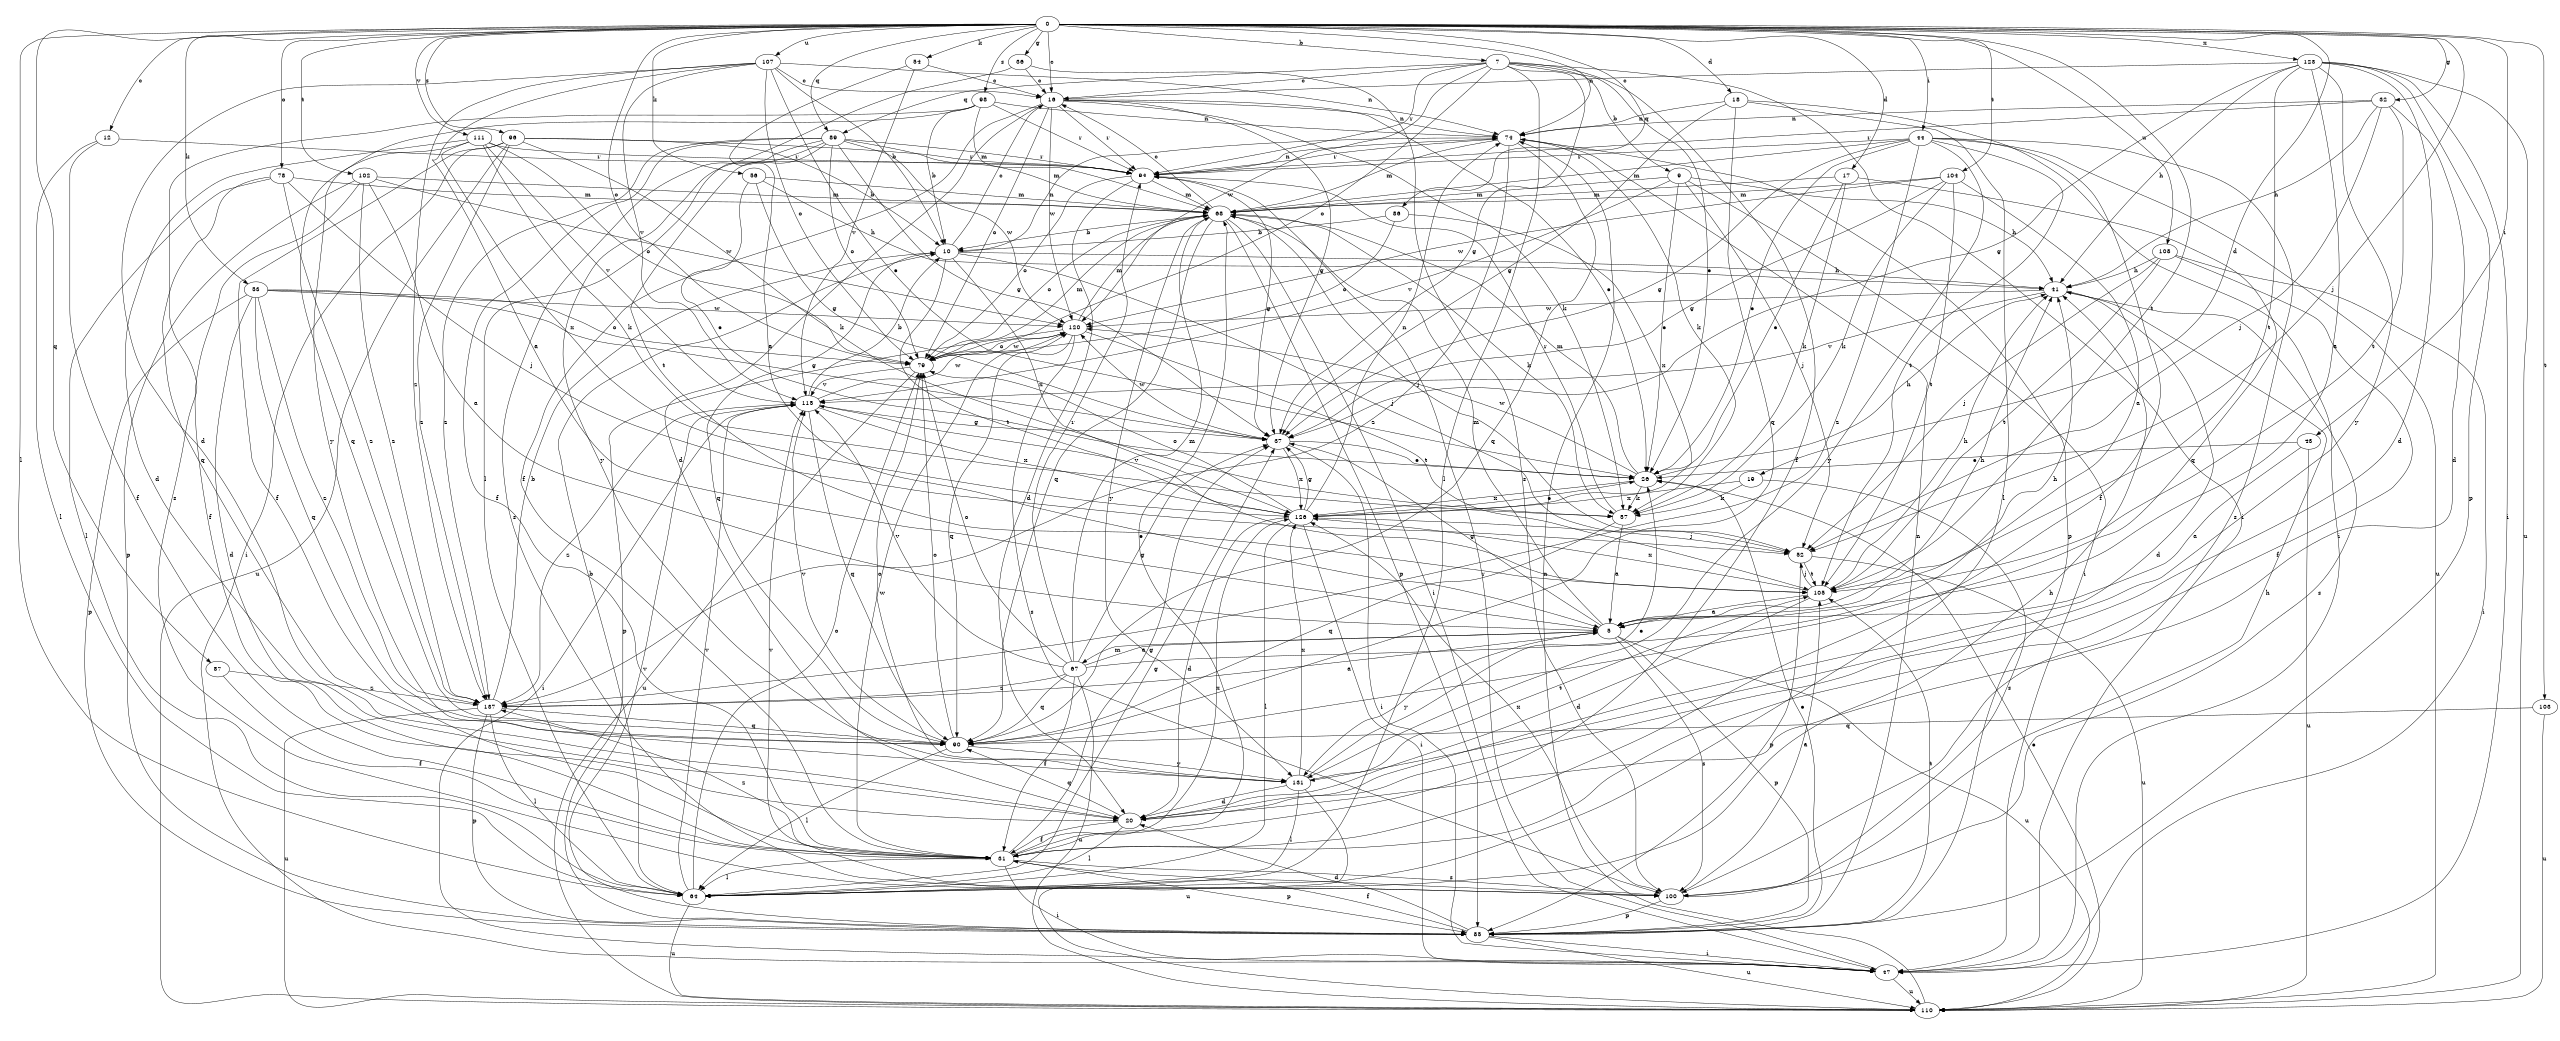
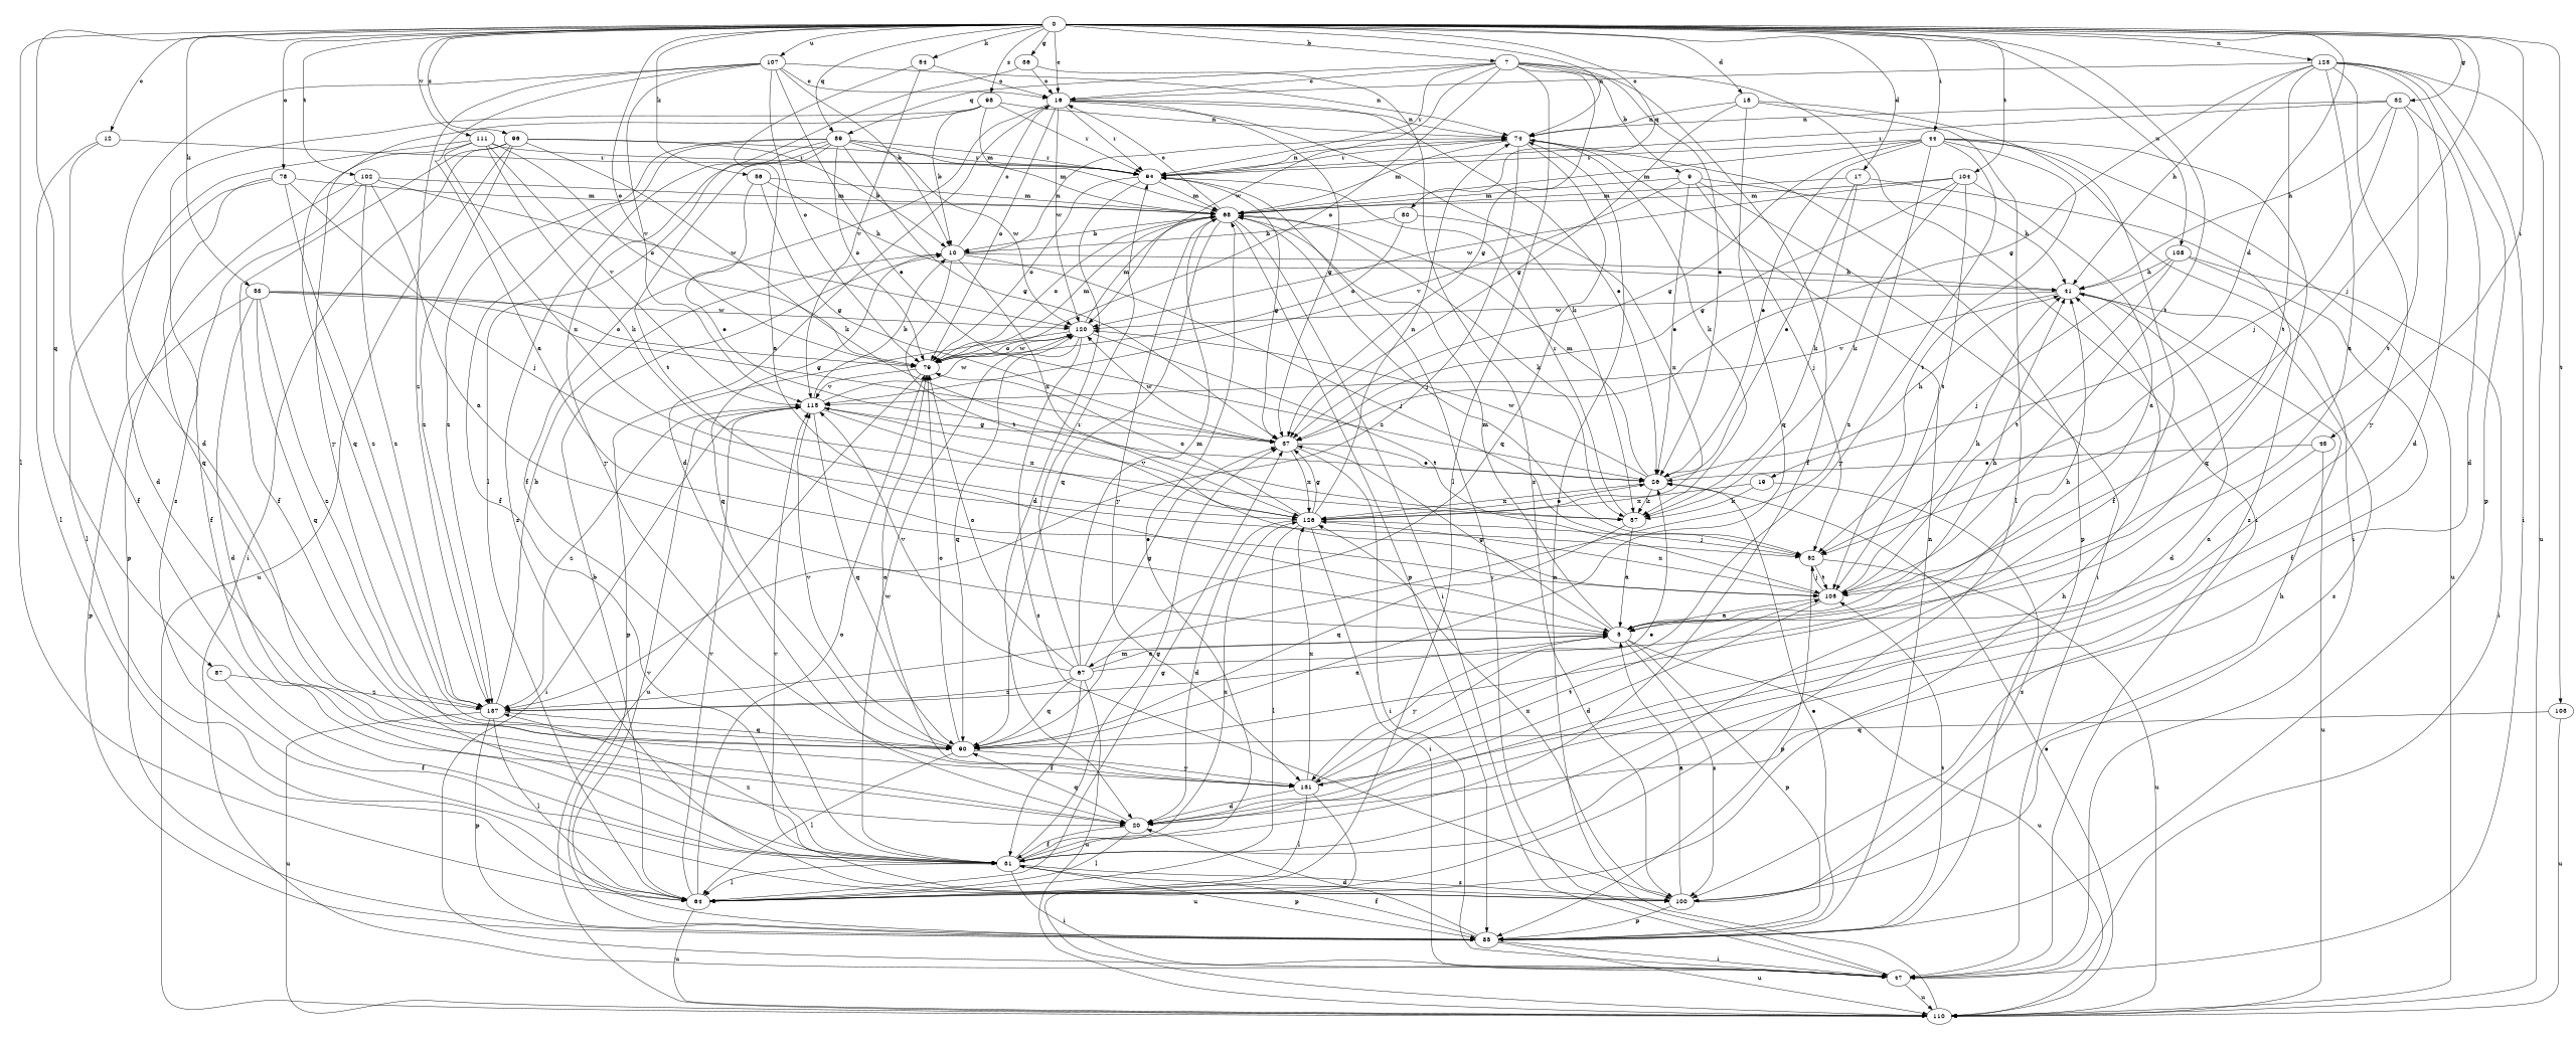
  strict digraph {
    0
    7
    12
    16
    17
    18
    19
    32
    36
    43
    44
    52
    53
    54
    56
    64
    74
    78
    79
-   86
+   86 [label=80]
    87
    89
    96
    98
    102
    103
    104
    105
    107
    108
    111
    123
    37
    9
    26
    31
    47
    94
    120
    20
    57
    68
    90
    100
    126
    41
    5
    110
    131
    137
    85
    115
    10
    67
    0 -> 7 [label=b]
    0 -> 12 [label=c]
    0 -> 16 [label=c]
    0 -> 17 [label=d]
    0 -> 18 [label=d]
    0 -> 19 [label=d]
    0 -> 32 [label=g]
    0 -> 36 [label=g]
    0 -> 43 [label=i]
    0 -> 44 [label=i]
    0 -> 52 [label=j]
    0 -> 53 [label=k]
    0 -> 54 [label=k]
    0 -> 56 [label=k]
    0 -> 64 [label=l]
    0 -> 74 [label=n]
    0 -> 78 [label=o]
    0 -> 79 [label=o]
    0 -> 86 [label=q]
    0 -> 87 [label=q]
    0 -> 89 [label=q]
    0 -> 96 [label=s]
    0 -> 98 [label=s]
    0 -> 102 [label=t]
    0 -> 103 [label=t]
    0 -> 104 [label=t]
    0 -> 105 [label=t]
    0 -> 107 [label=u]
    0 -> 108 [label=u]
    0 -> 111 [label=v]
    0 -> 123 [label=x]
    7 -> 16 [label=c]
    7 -> 64 [label=l]
    7 -> 79 [label=o]
    7 -> 89 [label=q]
    7 -> 37 [label=g]
    7 -> 9 [label=b]
    7 -> 26 [label=e]
    7 -> 31 [label=f]
    7 -> 47 [label=i]
    7 -> 94 [label=r]
    7 -> 120 [label=w]
    12 -> 64 [label=l]
    12 -> 31 [label=f]
    12 -> 94 [label=r]
    16 -> 74 [label=n]
    16 -> 79 [label=o]
    16 -> 37 [label=g]
    16 -> 26 [label=e]
    16 -> 31 [label=f]
    16 -> 94 [label=r]
    16 -> 120 [label=w]
    16 -> 20 [label=d]
    16 -> 57 [label=k]
    17 -> 26 [label=e]
    17 -> 57 [label=k]
    17 -> 68 [label=m]
    17 -> 90 [label=q]
    18 -> 64 [label=l]
    18 -> 74 [label=n]
    18 -> 37 [label=g]
    18 -> 47 [label=i]
    18 -> 90 [label=q]
    19 -> 57 [label=k]
    19 -> 100 [label=s]
    19 -> 126 [label=x]
    32 -> 52 [label=j]
    32 -> 74 [label=n]
    32 -> 105 [label=t]
    32 -> 94 [label=r]
    32 -> 20 [label=d]
    32 -> 41 [label=h]
    36 -> 16 [label=c]
    36 -> 64 [label=l]
    36 -> 100 [label=s]
    43 -> 26 [label=e]
    43 -> 5 [label=a]
    43 -> 110 [label=u]
    44 -> 105 [label=t]
    44 -> 37 [label=g]
    44 -> 26 [label=e]
    44 -> 31 [label=f]
    44 -> 94 [label=r]
    44 -> 68 [label=m]
    44 -> 100 [label=s]
    44 -> 110 [label=u]
    44 -> 131 [label=y]
    44 -> 137 [label=z]
    52 -> 105 [label=t]
    52 -> 110 [label=u]
    52 -> 85 [label=p]
    53 -> 79 [label=o]
    53 -> 37 [label=g]
    53 -> 120 [label=w]
    53 -> 20 [label=d]
    53 -> 90 [label=q]
    53 -> 137 [label=z]
    53 -> 85 [label=p]
    54 -> 16 [label=c]
    54 -> 5 [label=a]
    54 -> 115 [label=v]
    56 -> 37 [label=g]
    56 -> 26 [label=e]
    56 -> 68 [label=m]
    56 -> 41 [label=h]
    64 -> 79 [label=o]
    64 -> 37 [label=g]
    64 -> 41 [label=h]
    64 -> 110 [label=u]
    64 -> 115 [label=v]
    64 -> 10 [label=b]
    74 -> 94 [label=r]
    74 -> 57 [label=k]
    74 -> 68 [label=m]
    74 -> 90 [label=q]
    74 -> 137 [label=z]
    74 -> 85 [label=p]
    78 -> 52 [label=j]
    78 -> 64 [label=l]
    78 -> 68 [label=m]
    78 -> 90 [label=q]
    78 -> 137 [label=z]
    79 -> 120 [label=w]
    79 -> 68 [label=m]
    79 -> 110 [label=u]
    79 -> 115 [label=v]
    86 -> 79 [label=o]
    86 -> 126 [label=x]
    86 -> 10 [label=b]
    87 -> 31 [label=f]
    87 -> 137 [label=z]
    89 -> 79 [label=o]
    89 -> 105 [label=t]
    89 -> 37 [label=g]
    89 -> 31 [label=f]
    89 -> 94 [label=r]
    89 -> 120 [label=w]
    89 -> 68 [label=m]
    89 -> 100 [label=s]
    89 -> 131 [label=y]
    89 -> 137 [label=z]
    96 -> 31 [label=f]
    96 -> 47 [label=i]
    96 -> 94 [label=r]
    96 -> 57 [label=k]
    96 -> 110 [label=u]
    96 -> 137 [label=z]
    96 -> 10 [label=b]
    98 -> 74 [label=n]
    98 -> 94 [label=r]
    98 -> 68 [label=m]
    98 -> 100 [label=s]
    98 -> 131 [label=y]
    98 -> 10 [label=b]
    102 -> 31 [label=f]
    102 -> 120 [label=w]
    102 -> 68 [label=m]
    102 -> 5 [label=a]
    102 -> 137 [label=z]
    102 -> 85 [label=p]
    103 -> 90 [label=q]
    103 -> 110 [label=u]
    104 -> 105 [label=t]
    104 -> 37 [label=g]
    104 -> 120 [label=w]
    104 -> 57 [label=k]
    104 -> 68 [label=m]
    104 -> 5 [label=a]
    105 -> 52 [label=j]
    105 -> 20 [label=d]
    105 -> 126 [label=x]
    105 -> 41 [label=h]
    105 -> 5 [label=a]
    107 -> 16 [label=c]
    107 -> 74 [label=n]
    107 -> 79 [label=o]
    107 -> 26 [label=e]
    107 -> 20 [label=d]
    107 -> 5 [label=a]
    107 -> 137 [label=z]
    107 -> 115 [label=v]
    107 -> 10 [label=b]
    108 -> 52 [label=j]
    108 -> 105 [label=t]
    108 -> 31 [label=f]
    108 -> 47 [label=i]
    108 -> 41 [label=h]
    111 -> 79 [label=o]
    111 -> 94 [label=r]
    111 -> 20 [label=d]
    111 -> 57 [label=k]
    111 -> 90 [label=q]
    111 -> 126 [label=x]
    111 -> 115 [label=v]
    123 -> 16 [label=c]
    123 -> 105 [label=t]
    123 -> 37 [label=g]
    123 -> 47 [label=i]
    123 -> 20 [label=d]
    123 -> 41 [label=h]
    123 -> 5 [label=a]
    123 -> 110 [label=u]
    123 -> 131 [label=y]
    123 -> 85 [label=p]
    37 -> 26 [label=e]
    37 -> 47 [label=i]
    37 -> 120 [label=w]
    37 -> 126 [label=x]
    9 -> 52 [label=j]
    9 -> 26 [label=e]
    9 -> 47 [label=i]
    9 -> 68 [label=m]
    9 -> 41 [label=h]
    9 -> 115 [label=v]
    26 -> 120 [label=w]
    26 -> 57 [label=k]
    26 -> 68 [label=m]
    26 -> 126 [label=x]
    26 -> 41 [label=h]
    31 -> 64 [label=l]
    31 -> 37 [label=g]
    31 -> 47 [label=i]
    31 -> 120 [label=w]
    31 -> 68 [label=e]
    31 -> 100 [label=s]
    31 -> 126 [label=x]
    31 -> 137 [label=z]
    31 -> 85 [label=p]
    47 -> 94 [label=r]
    47 -> 110 [label=u]
    94 -> 74 [label=n]
    94 -> 79 [label=o]
    94 -> 37 [label=g]
    94 -> 20 [label=d]
    94 -> 68 [label=m]
    120 -> 79 [label=o]
    120 -> 105 [label=t]
    120 -> 68 [label=m]
    120 -> 90 [label=q]
    120 -> 100 [label=s]
    120 -> 85 [label=p]
    20 -> 64 [label=l]
    20 -> 31 [label=f]
    20 -> 90 [label=q]
    57 -> 94 [label=r]
    57 -> 90 [label=q]
    57 -> 5 [label=a]
    68 -> 16 [label=c]
    68 -> 52 [label=j]
    68 -> 79 [label=o]
    68 -> 47 [label=i]
    68 -> 57 [label=k]
    68 -> 90 [label=q]
    68 -> 131 [label=y]
    68 -> 85 [label=p]
    68 -> 10 [label=b]
    90 -> 64 [label=l]
    90 -> 79 [label=o]
    90 -> 131 [label=y]
    90 -> 115 [label=v]
    100 -> 126 [label=x]
    100 -> 41 [label=h]
-   100 -> 105 [label=a]
+   100 -> 5 [label=a]
    100 -> 85 [label=p]
    100 -> 115 [label=v]
    126 -> 52 [label=j]
    126 -> 64 [label=l]
    126 -> 74 [label=n]
    126 -> 79 [label=o]
    126 -> 37 [label=g]
    126 -> 26 [label=e]
    126 -> 47 [label=i]
    126 -> 20 [label=d]
    126 -> 115 [label=v]
    41 -> 120 [label=w]
    41 -> 20 [label=d]
    41 -> 100 [label=s]
    41 -> 115 [label=v]
    5 -> 37 [label=g]
    5 -> 68 [label=m]
    5 -> 100 [label=s]
    5 -> 41 [label=h]
    5 -> 110 [label=u]
    5 -> 131 [label=y]
    5 -> 85 [label=p]
    5 -> 67 [label=m]
    110 -> 74 [label=n]
    110 -> 26 [label=e]
    131 -> 64 [label=l]
    131 -> 79 [label=o]
    131 -> 105 [label=t]
    131 -> 26 [label=e]
    131 -> 20 [label=d]
    131 -> 126 [label=x]
    131 -> 110 [label=u]
    137 -> 64 [label=l]
    137 -> 90 [label=q]
    137 -> 5 [label=a]
    137 -> 110 [label=u]
    137 -> 85 [label=p]
    137 -> 10 [label=b]
    85 -> 74 [label=n]
    85 -> 105 [label=t]
    85 -> 26 [label=e]
    85 -> 31 [label=f]
    85 -> 47 [label=i]
    85 -> 20 [label=d]
    85 -> 110 [label=u]
    85 -> 115 [label=v]
    115 -> 37 [label=g]
    115 -> 47 [label=i]
    115 -> 120 [label=w]
    115 -> 90 [label=q]
    115 -> 126 [label=x]
    115 -> 137 [label=z]
    115 -> 10 [label=b]
    10 -> 16 [label=c]
    10 -> 52 [label=j]
    10 -> 74 [label=n]
    10 -> 105 [label=t]
    10 -> 90 [label=q]
    10 -> 126 [label=x]
    10 -> 41 [label=h]
    67 -> 79 [label=o]
    67 -> 37 [label=g]
    67 -> 31 [label=f]
    67 -> 94 [label=r]
    67 -> 68 [label=m]
    67 -> 90 [label=q]
    67 -> 41 [label=h]
    67 -> 5 [label=a]
    67 -> 110 [label=u]
    67 -> 137 [label=z]
    67 -> 115 [label=v]
  }
